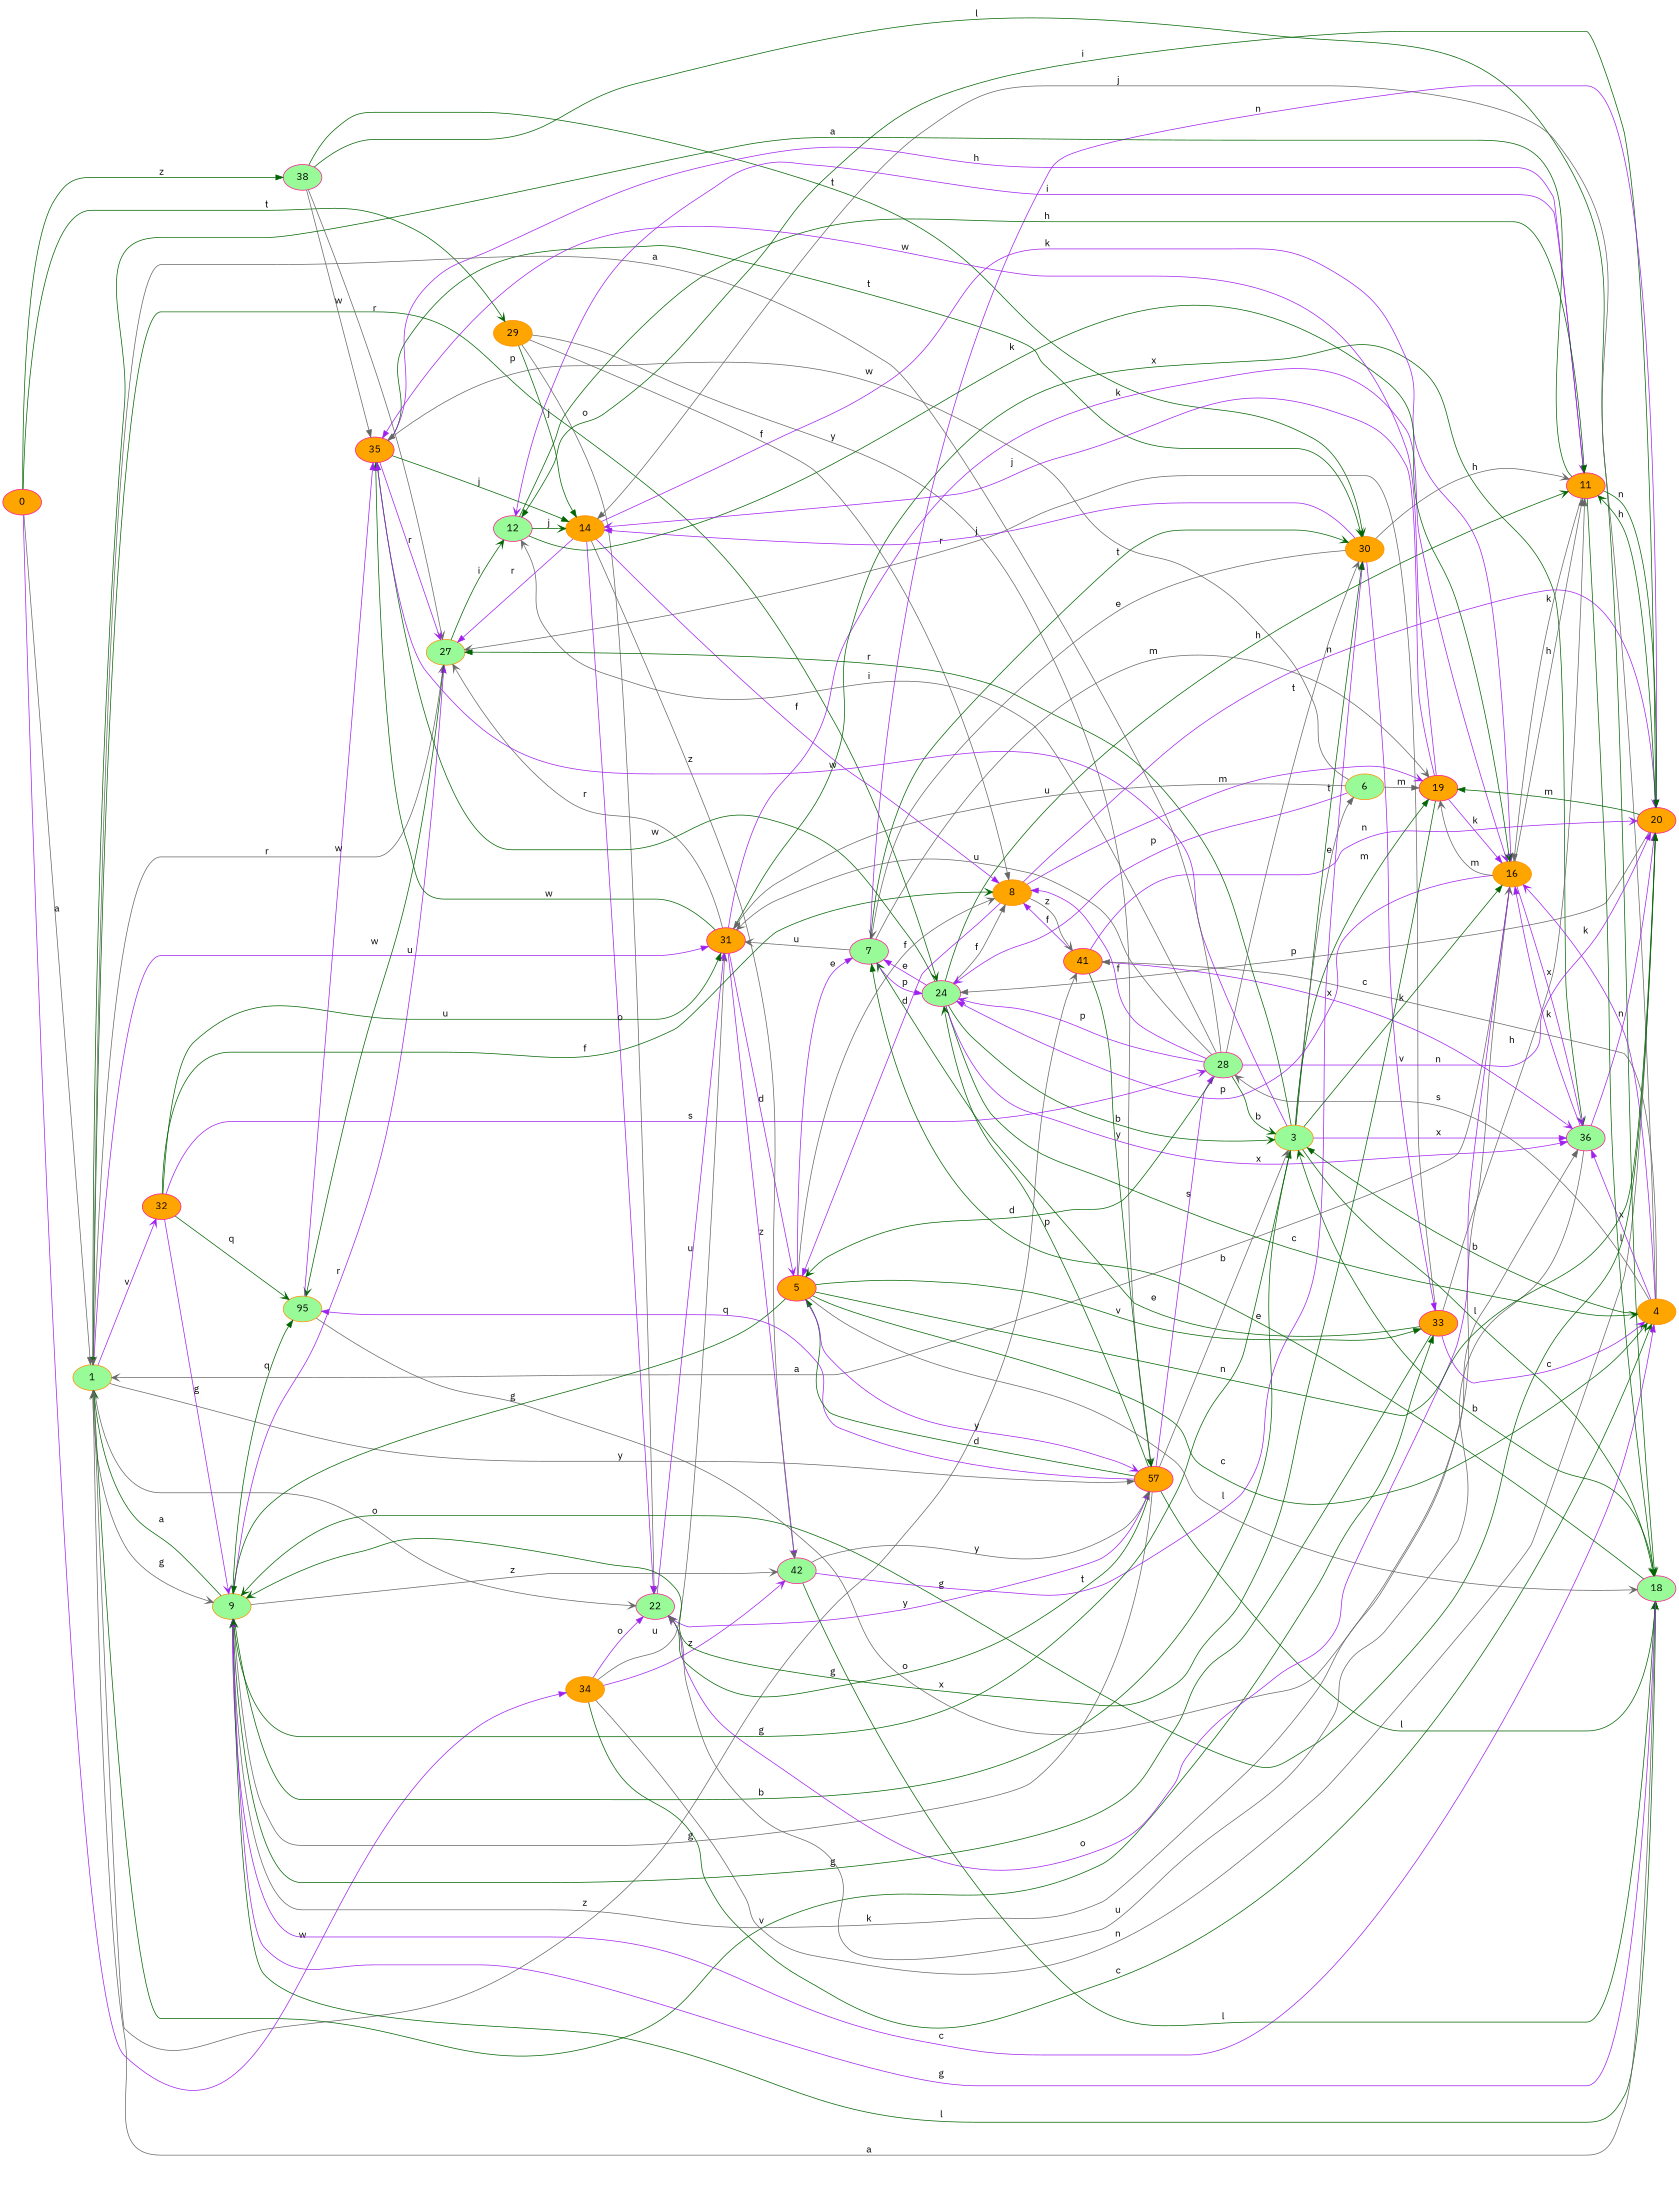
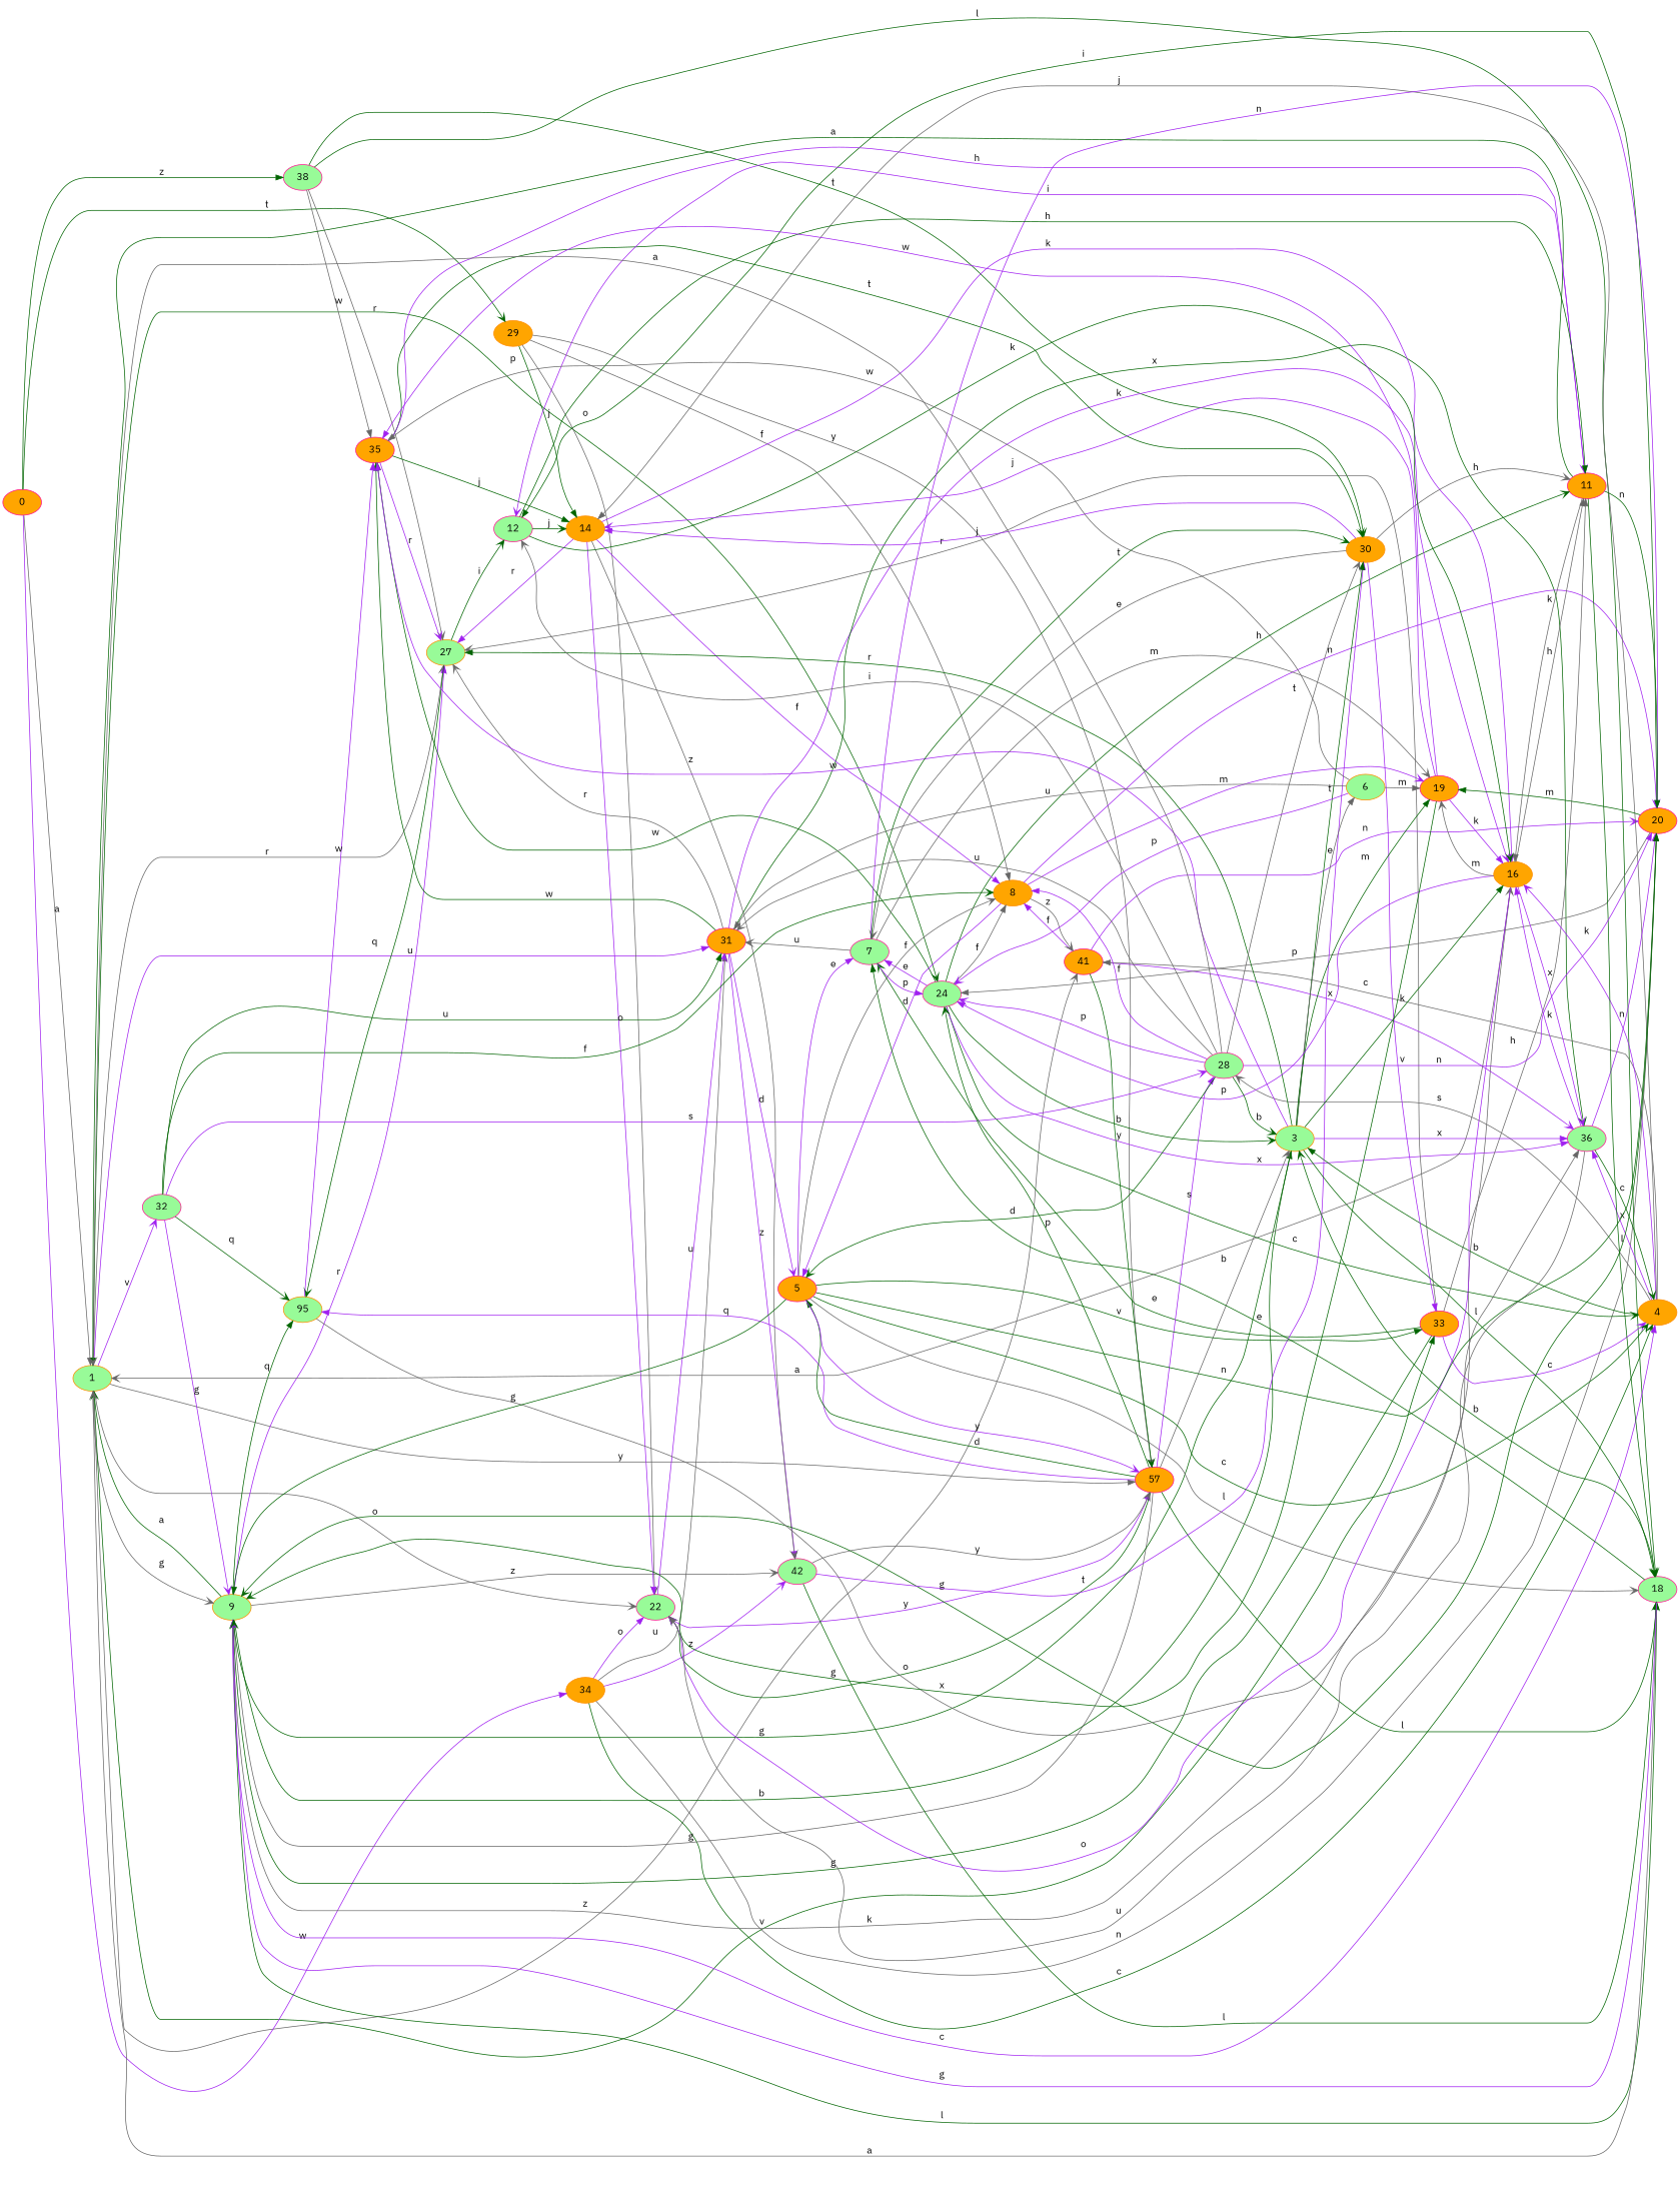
  strict digraph {
    fontname="IBM Plex Sans"
    rankdir=LR
    node [color=deeppink fillcolor=orange fontname="IBM Plex Sans" style=filled]
    edge [arrowhead=vee color=darkgreen fontname="IBM Plex Sans"]
    1 [color=darkorange fillcolor=palegreen]
    0
    29 [color=darkorange]
    34 [color=darkorange]
    38 [fillcolor=palegreen]
    9 [color=darkorange fillcolor=palegreen]
    22 [fillcolor=palegreen]
    24 [fillcolor=palegreen]
    27 [color=darkorange fillcolor=palegreen]
    31
-   32
+   32 [fillcolor=palegreen]
    33
    n13 [label=57]
    41
    14 [color=darkorange]
    8 [color=darkorange]
    4 [color=darkorange]
    20
    42 [fillcolor=palegreen]
    18 [fillcolor=palegreen]
    30 [color=darkorange]
    35
    3 [color=darkorange fillcolor=palegreen]
    16 [color=darkorange]
    n25 [color=darkorange fillcolor=palegreen label=95]
    36 [fillcolor=palegreen]
    7 [fillcolor=palegreen]
    11
    12 [fillcolor=palegreen]
    5
    28 [fillcolor=palegreen]
    6 [color=darkorange fillcolor=palegreen]
    19
    1 -> 9 [color=gray40 label=g]
    1 -> 22 [color=gray40 label=o]
    1 -> 24 [label=p]
    1 -> 27 [color=gray40 label=r]
    1 -> 31 [arrowhead=normal color=purple label=u]
    1 -> 32 [color=purple label=v]
    1 -> 33 [arrowhead=normal label=v]
    1 -> n13 [arrowhead=normal color=gray40 label=y]
    1 -> 41 [color=gray40 label=z]
    0 -> 1 [arrowhead=normal color=gray40 label=a]
    0 -> 29 [label=t]
    0 -> 34 [arrowhead=normal color=purple label=w]
    0 -> 38 [arrowhead=normal label=z]
    29 -> 22 [color=gray40 label=o]
    29 -> n13 [arrowhead=normal color=gray40 label=y]
    29 -> 14 [arrowhead=normal label=j]
    29 -> 8 [arrowhead=normal color=gray40 label=f]
    34 -> 22 [arrowhead=normal color=purple label=o]
    34 -> 31 [arrowhead=normal color=gray40 label=u]
    34 -> 4 [label=c]
    34 -> 20 [arrowhead=normal color=gray40 label=n]
    34 -> 42 [color=purple label=z]
    38 -> 27 [color=gray40 label=r]
    38 -> 18 [label=l]
    38 -> 30 [label=t]
    38 -> 35 [arrowhead=normal color=gray40 label=w]
    9 -> 1 [label=a]
    9 -> 27 [arrowhead=normal color=purple label=r]
    9 -> 4 [arrowhead=normal color=purple label=c]
    9 -> 42 [color=gray40 label=z]
    9 -> 18 [arrowhead=normal label=l]
    9 -> 3 [arrowhead=normal label=b]
    9 -> 16 [color=gray40 label=k]
    9 -> n25 [arrowhead=normal label=q]
    22 -> 31 [color=purple label=u]
    22 -> n13 [arrowhead=normal color=purple label=y]
    24 -> 8 [arrowhead=normal color=gray40 label=f]
    24 -> 4 [label=c]
    24 -> 35 [arrowhead=normal label=w]
    24 -> 3 [label=b]
    24 -> 36 [arrowhead=normal color=purple label=x]
    24 -> 7 [arrowhead=normal color=purple label=e]
    24 -> 11 [label=h]
-   27 -> n25 [label=w]
+   27 -> n25 [label=q]
    27 -> 12 [label=i]
    31 -> 27 [color=gray40 label=r]
    31 -> 42 [arrowhead=normal color=purple label=z]
    31 -> 35 [arrowhead=normal label=w]
    31 -> 16 [color=purple label=k]
    31 -> 36 [label=x]
    31 -> 5 [color=purple label=d]
    32 -> 9 [color=purple label=g]
    32 -> 31 [arrowhead=normal label=u]
    32 -> 8 [label=f]
    32 -> n25 [label=q]
    32 -> 28 [color=purple label=s]
    33 -> 9 [label=g]
    33 -> 27 [color=gray40 label=r]
    33 -> 4 [color=purple label=c]
    33 -> 7 [label=e]
    33 -> 11 [arrowhead=normal color=gray40 label=h]
    n13 -> 9 [arrowhead=normal color=gray40 label=g]
    n13 -> 22 [label=o]
    n13 -> 24 [label=p]
    n13 -> 18 [arrowhead=normal label=l]
    n13 -> 3 [color=gray40 label=b]
    n13 -> n25 [arrowhead=normal color=purple label=q]
    n13 -> 5 [arrowhead=normal label=d]
    n13 -> 28 [arrowhead=normal color=purple label=s]
    41 -> n13 [label=y]
    41 -> 8 [arrowhead=normal color=purple label=f]
    41 -> 20 [color=purple label=n]
    41 -> 36 [color=purple label=x]
    14 -> 22 [arrowhead=normal color=purple label=o]
    14 -> 27 [arrowhead=normal color=purple label=r]
    14 -> 8 [arrowhead=normal color=purple label=f]
    14 -> 42 [color=gray40 label=z]
    14 -> 16 [arrowhead=normal color=purple label=k]
    8 -> 41 [color=gray40 label=z]
    8 -> 20 [color=purple label=n]
    8 -> 5 [arrowhead=normal color=purple label=d]
    8 -> 19 [color=purple label=m]
    4 -> 41 [arrowhead=normal color=gray40 label=c]
    4 -> 14 [arrowhead=normal color=gray40 label=j]
    4 -> 3 [arrowhead=normal label=b]
    4 -> 16 [color=purple label=k]
    4 -> 36 [arrowhead=normal color=purple label=x]
    4 -> 28 [color=gray40 label=s]
    20 -> 9 [label=g]
    20 -> 24 [arrowhead=normal color=gray40 label=p]
-   20 -> 11 [label=h]
    20 -> 12 [arrowhead=normal label=i]
    20 -> 19 [arrowhead=normal label=m]
    42 -> n13 [color=gray40 label=y]
    42 -> 18 [label=l]
    42 -> 30 [arrowhead=normal color=purple label=t]
    18 -> 1 [color=gray40 label=a]
    18 -> 9 [arrowhead=normal color=purple label=g]
    18 -> 3 [label=b]
    18 -> 7 [arrowhead=normal label=e]
    30 -> 33 [arrowhead=normal color=purple label=v]
    30 -> 14 [arrowhead=normal color=purple label=j]
    30 -> 7 [color=gray40 label=e]
    30 -> 11 [color=gray40 label=h]
    35 -> 27 [color=purple label=r]
    35 -> 14 [arrowhead=normal label=j]
    35 -> 30 [label=t]
    35 -> 11 [color=purple label=h]
    3 -> 9 [label=g]
    3 -> 27 [arrowhead=normal label=r]
    3 -> 18 [label=l]
    3 -> 30 [arrowhead=normal label=t]
    3 -> 35 [arrowhead=normal color=purple label=w]
    3 -> 16 [arrowhead=normal label=k]
    3 -> 36 [arrowhead=normal color=purple label=x]
    3 -> 6 [arrowhead=normal color=gray40 label=e]
    3 -> 19 [arrowhead=normal label=m]
    16 -> 1 [color=gray40 label=a]
    16 -> 22 [color=purple label=o]
    16 -> 24 [arrowhead=normal color=purple label=p]
    16 -> 36 [color=purple label=x]
    16 -> 11 [arrowhead=normal color=gray40 label=h]
    16 -> 19 [color=gray40 label=m]
    n25 -> 35 [arrowhead=normal color=purple label=w]
    n25 -> 36 [arrowhead=normal color=gray40 label=x]
    36 -> 22 [arrowhead=normal color=gray40 label=u]
+   36 -> 4 [label=c]
    36 -> 20 [arrowhead=normal color=purple label=n]
    36 -> 16 [arrowhead=normal color=purple label=k]
    7 -> 24 [arrowhead=normal color=purple label=p]
    7 -> 31 [color=gray40 label=u]
    7 -> 20 [arrowhead=normal color=purple label=n]
    7 -> 30 [label=t]
    7 -> 19 [color=gray40 label=m]
    11 -> 1 [arrowhead=normal label=a]
    11 -> 20 [arrowhead=normal label=n]
    11 -> 18 [label=l]
    11 -> 16 [arrowhead=normal color=gray40 label=k]
    11 -> 12 [color=purple label=i]
    12 -> 14 [label=j]
    12 -> 16 [label=k]
    12 -> 11 [arrowhead=normal label=h]
    5 -> 9 [arrowhead=normal label=g]
    5 -> 33 [arrowhead=normal label=v]
    5 -> n13 [color=purple label=y]
    5 -> 8 [color=gray40 label=f]
    5 -> 4 [label=c]
    5 -> 20 [arrowhead=normal label=n]
    5 -> 18 [color=gray40 label=l]
    5 -> 7 [arrowhead=normal color=purple label=e]
    28 -> 1 [color=gray40 label=a]
    28 -> 24 [color=purple label=p]
    28 -> 31 [color=gray40 label=u]
    28 -> 8 [arrowhead=normal color=purple label=f]
    28 -> 20 [arrowhead=normal color=purple label=n]
    28 -> 30 [color=gray40 label=t]
    28 -> 3 [label=b]
    28 -> 12 [color=gray40 label=i]
    28 -> 5 [label=d]
    6 -> 24 [color=purple label=p]
    6 -> 31 [arrowhead=normal color=gray40 label=u]
    6 -> 35 [arrowhead=normal color=gray40 label=w]
    6 -> 19 [arrowhead=normal color=gray40 label=m]
    19 -> 9 [label=g]
    19 -> 14 [color=purple label=j]
    19 -> 35 [arrowhead=normal color=purple label=w]
    19 -> 16 [arrowhead=normal color=purple label=k]
  }
